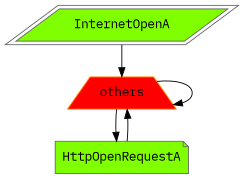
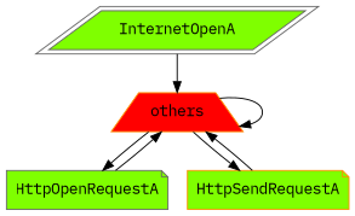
  digraph {
    fontname="IBM Plex Mono"
    node [color=gray40 fillcolor=chartreuse fontname="IBM Plex Mono" shape=note style=filled]
    edge [fontname="IBM Plex Mono"]
    n1 [label=InternetOpenA peripheries=2 shape=parallelogram]
    n2 [color=darkorange fillcolor=red label=others shape=trapezium]
    n3 [label=HttpOpenRequestA]
+   n4 [color=darkorange label=HttpSendRequestA]
    n1 -> n2
    n2 -> n2
    n2 -> n3
+   n2 -> n4
    n3 -> n2
+   n4 -> n2
  }
